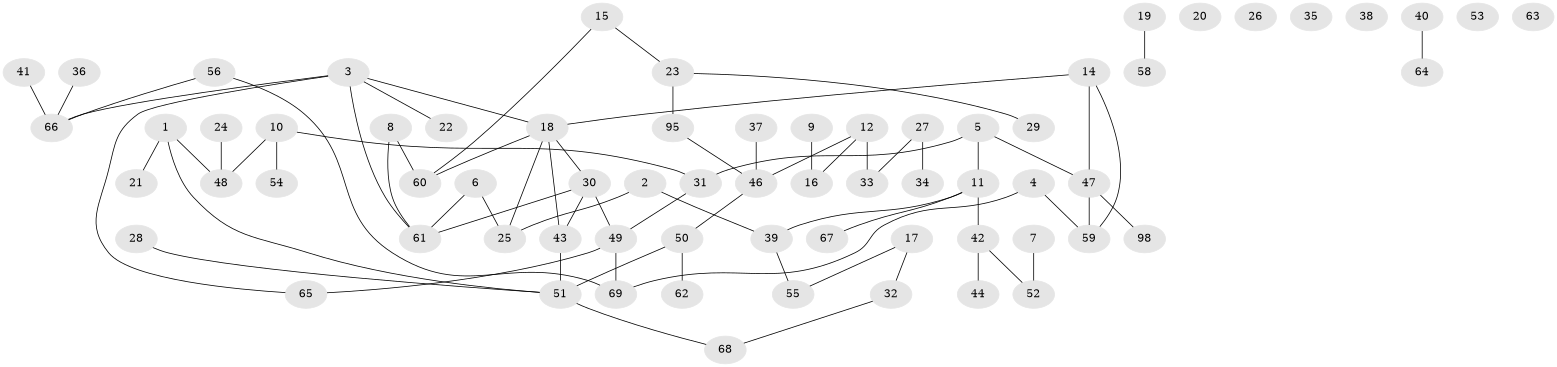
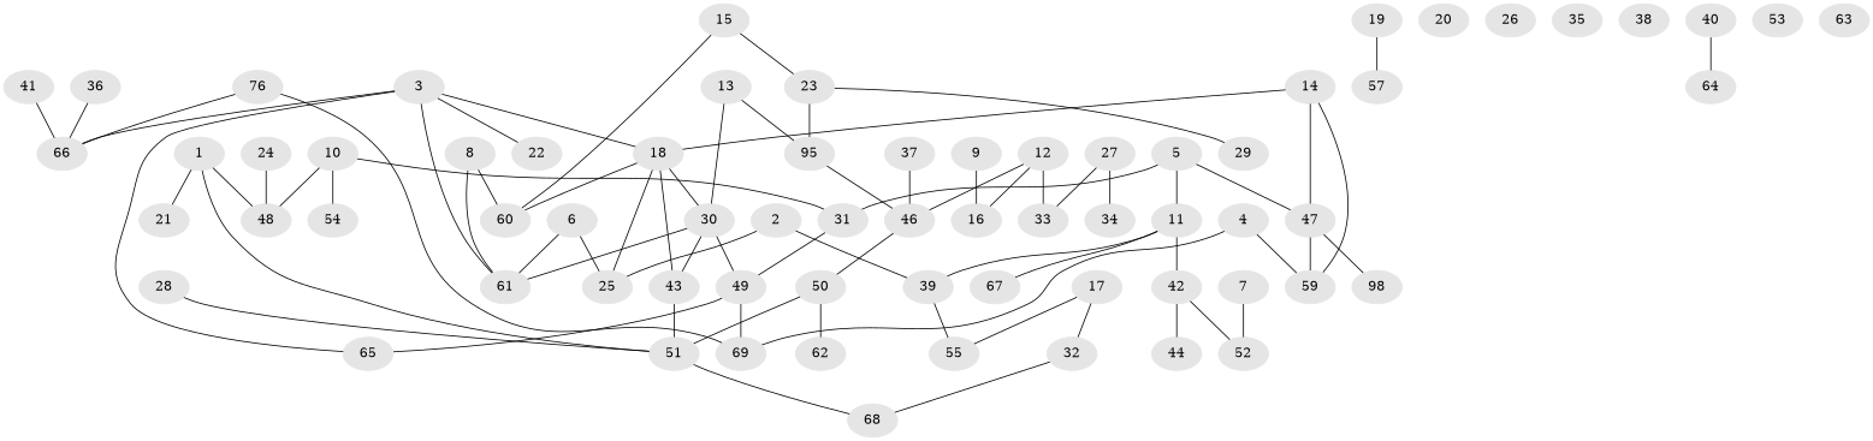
  graph {
    node [color=gray90 style=filled]
    1
    21
    48
    51
    68
    2
    25
    39
    55
    3
    18
    22
    61
    65
    66
    60
    30
    43
    4
    59
    69
    5
    11
    31
    47
    42
    67
    49
    n29 [label=98]
    6
    7
    52
    8
    9
    16
    10
    54
    44
    12
    33
    46
    50
+   13
    n44 [label=95]
    14
    15
    23
    29
    17
    32
    19
-   57 [label=58]
+   57
    20
    24
    26
    27
    34
    28
    35
    36
    37
    38
    40
    64
    41
    62
    53
-   56
+   56 [label=76]
    63
    1 -- 21
    1 -- 48
    1 -- 51
    51 -- 68
    2 -- 25
    2 -- 39
    39 -- 55
    3 -- 18
    3 -- 22
    3 -- 61
    3 -- 65
    3 -- 66
    18 -- 25
    18 -- 60
    18 -- 30
    18 -- 43
    30 -- 61
    30 -- 43
    30 -- 49
    43 -- 51
    4 -- 59
    4 -- 69
    5 -- 11
    5 -- 31
    5 -- 47
    11 -- 39
    11 -- 42
    11 -- 67
    31 -- 49
    47 -- 59
    47 -- n29
    42 -- 52
    42 -- 44
    49 -- 65
    49 -- 69
    6 -- 25
    6 -- 61
    7 -- 52
    8 -- 61
    8 -- 60
    9 -- 16
    10 -- 48
    10 -- 31
    10 -- 54
    12 -- 16
    12 -- 33
    12 -- 46
    46 -- 50
    50 -- 51
    50 -- 62
+   13 -- 30
+   13 -- n44
    n44 -- 46
    14 -- 18
    14 -- 59
    14 -- 47
    15 -- 60
    15 -- 23
    23 -- n44
    23 -- 29
    17 -- 55
    17 -- 32
    32 -- 68
    19 -- 57
    24 -- 48
    27 -- 33
    27 -- 34
    28 -- 51
    36 -- 66
    37 -- 46
    40 -- 64
    41 -- 66
    56 -- 66
    56 -- 69
  }
